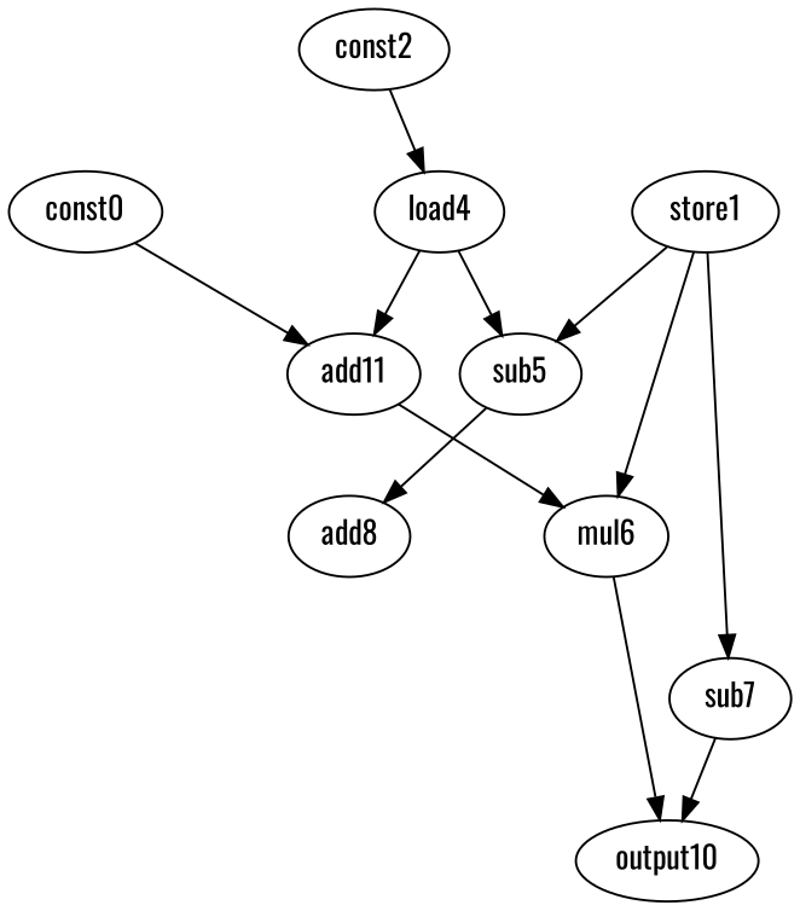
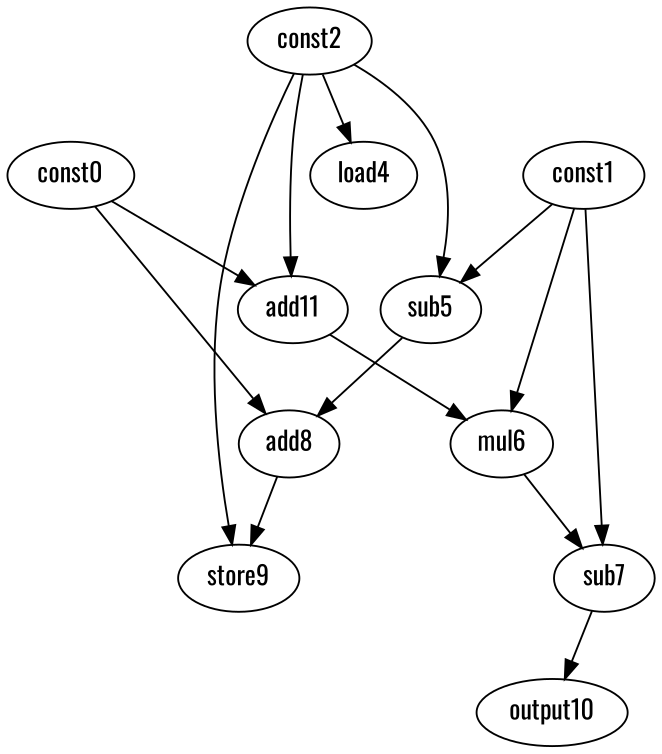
  digraph {
    fontname=Oswald
    node [fontname=Oswald opcode=const]
    edge [fontname=Oswald operand=0]
    add8 [opcode=add]
    const0
    add11 [opcode=add]
+   store9 [opcode=store]
    mul6 [opcode=mul]
    sub5 [opcode=sub]
-   const1 [label=store1]
+   const1
    sub7 [opcode=sub]
    output10 [opcode=output]
    load4 [opcode=load]
    const2
+   add8 -> store9
+   const0 -> add8
    const0 -> add11
    add11 -> mul6 [operand=1]
-   mul6 -> output10 [operand=1]
+   mul6 -> sub7 [operand=1]
    sub5 -> add8 [operand=1]
    const1 -> mul6
    const1 -> sub5
    const1 -> sub7
    sub7 -> output10
-   load4 -> add11 [operand=1]
-   load4 -> sub5 [operand=1]
+   const2 -> add11 [operand=1]
+   const2 -> sub5 [operand=1]
+   const2 -> store9 [operand=1]
    const2 -> load4
  }
